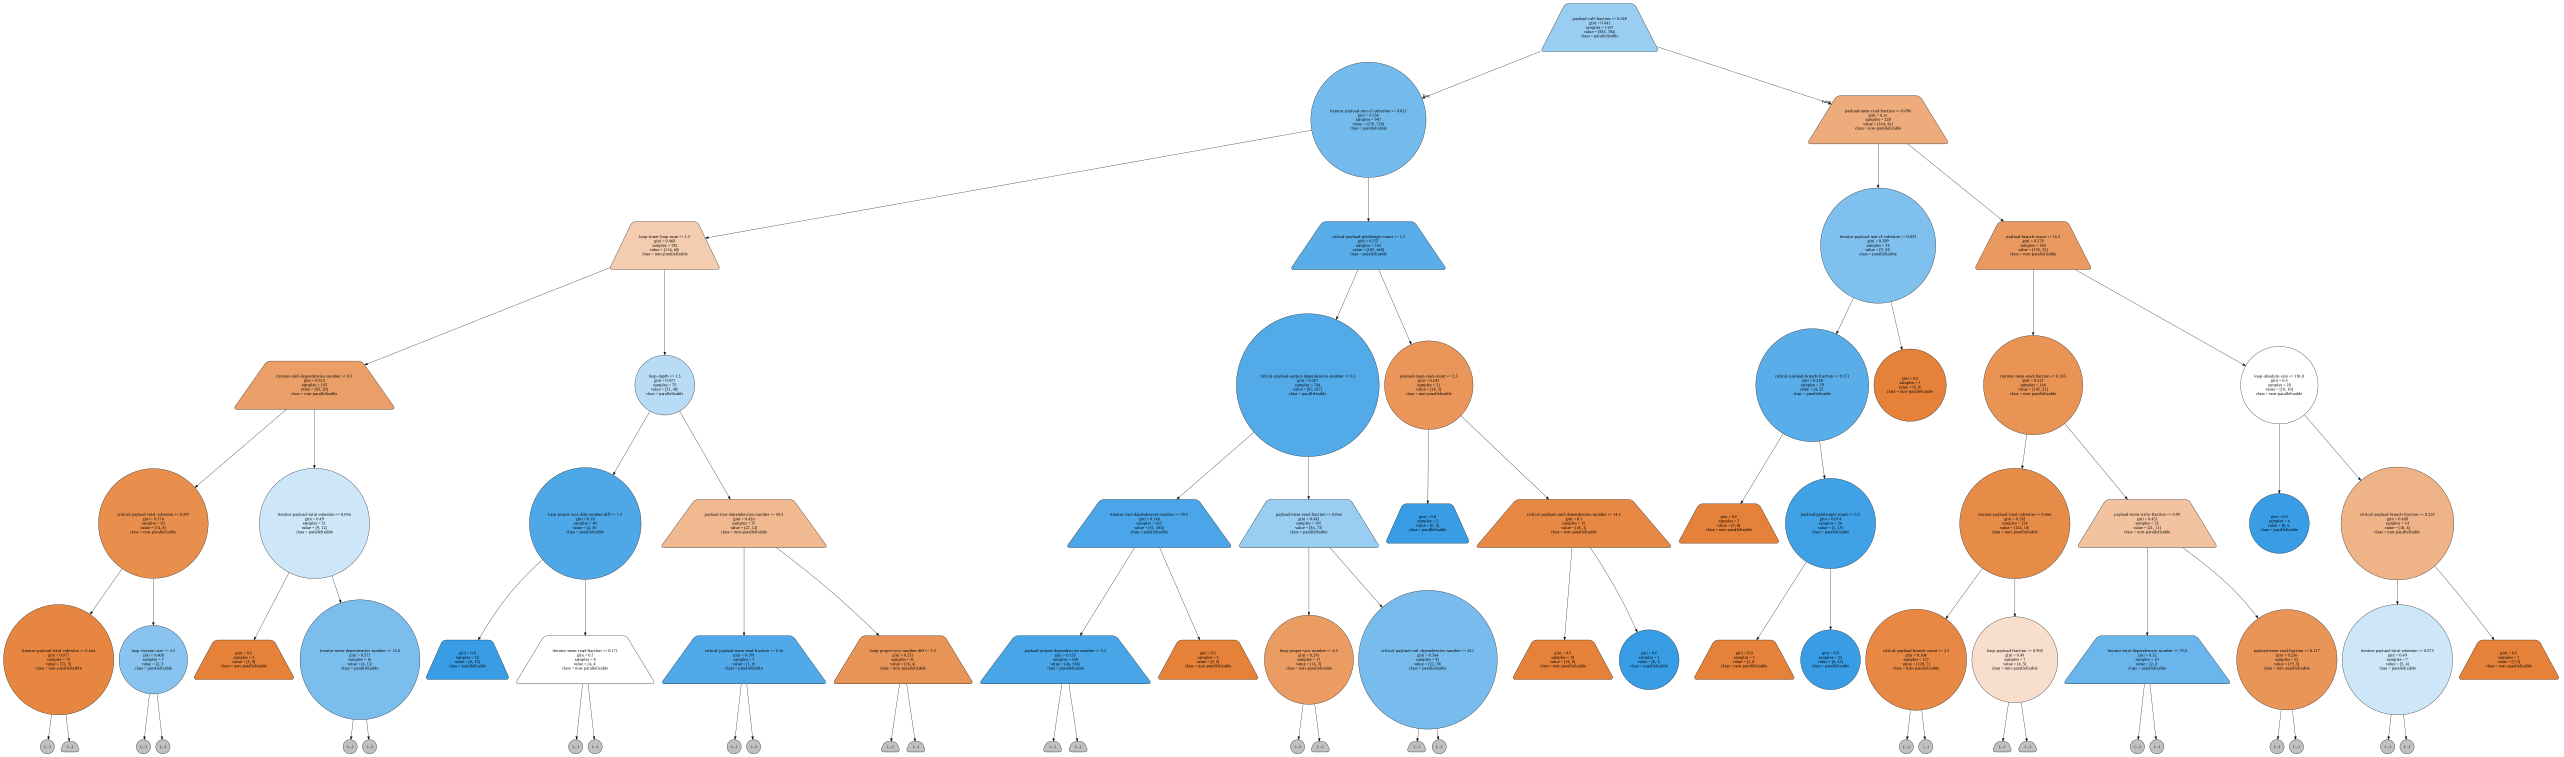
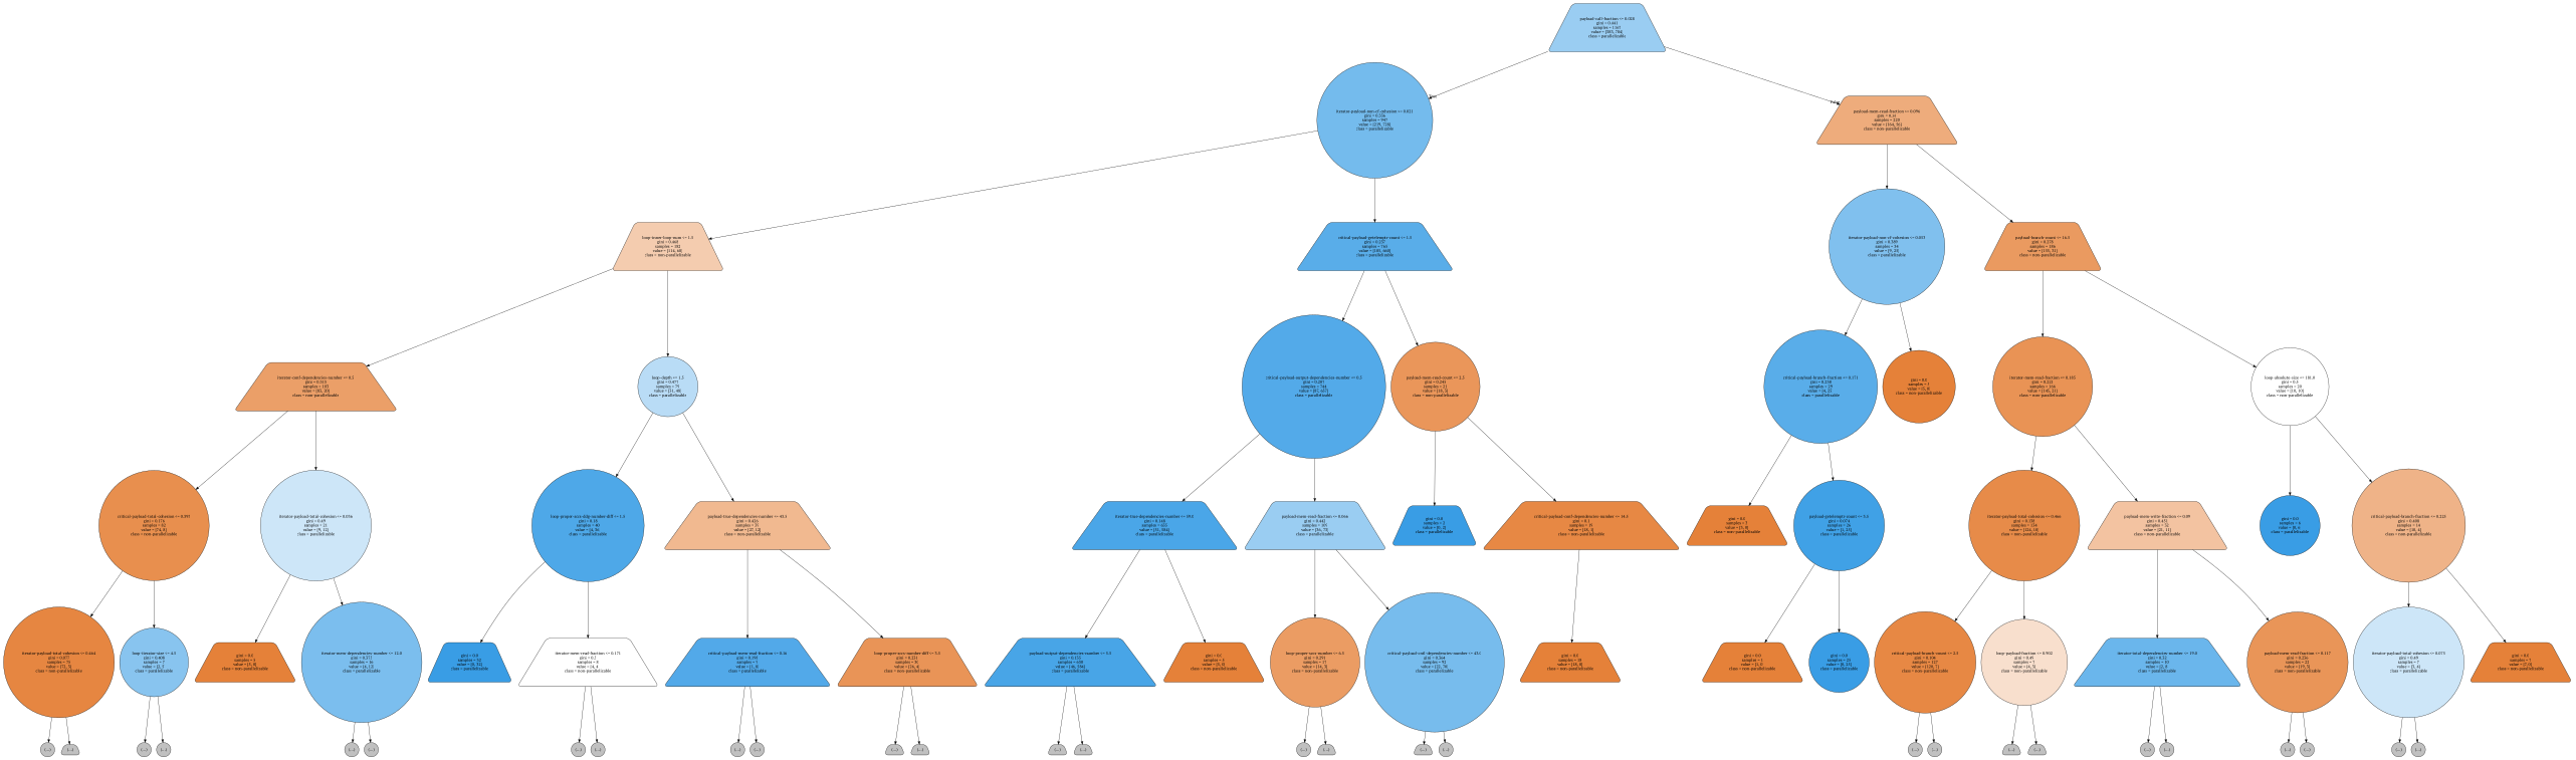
  digraph {
    fontname="PT Serif"
    node [color=black fillcolor="#C0C0C0" fontname="PT Serif" shape=circle style="filled, rounded"]
    edge [fontname="PT Serif"]
    n1 [fillcolor="#399de582" label="payload-call-fraction <= 0.028\ngini = 0.441\nsamples = 1167\nvalue = [383, 784]\nclass = parallelizable" shape=trapezium]
    n2 [fillcolor="#399de5b2" label="iterator-payload-non-cf-cohesion <= 0.021\ngini = 0.356\nsamples = 947\nvalue = [219, 728]\nclass = parallelizable"]
    n3 [fillcolor="#e58139a8" label="payload-mem-read-fraction <= 0.096\ngini = 0.38\nsamples = 220\nvalue = [164, 56]\nclass = non-parallelizable" shape=trapezium]
    n4 [fillcolor="#e5813967" label="loop-inner-loop-num <= 1.5\ngini = 0.468\nsamples = 182\nvalue = [114, 68]\nclass = non-parallelizable" shape=trapezium]
    n5 [fillcolor="#399de5d6" label="critical-payload-getelemptr-count <= 1.5\ngini = 0.237\nsamples = 765\nvalue = [105, 660]\nclass = parallelizable" shape=trapezium]
    n6 [fillcolor="#e58139c2" label="iterator-conf-dependencies-number <= 0.5\ngini = 0.313\nsamples = 103\nvalue = [83, 20]\nclass = non-parallelizable" shape=trapezium]
    n7 [fillcolor="#399de55a" label="loop-depth <= 1.5\ngini = 0.477\nsamples = 79\nvalue = [31, 48]\nclass = parallelizable"]
    n8 [fillcolor="#e58139e3" label="critical-payload-total-cohesion <= 0.393\ngini = 0.176\nsamples = 82\nvalue = [74, 8]\nclass = non-parallelizable"]
    n9 [fillcolor="#399de540" label="iterator-payload-total-cohesion <= 0.036\ngini = 0.49\nsamples = 21\nvalue = [9, 12]\nclass = parallelizable"]
    n10 [fillcolor="#e58139f4" label="iterator-payload-total-cohesion <= 0.464\ngini = 0.077\nsamples = 75\nvalue = [72, 3]\nclass = non-parallelizable"]
    n11 [fillcolor="#399de599" label="loop-iterator-size <= 4.5\ngini = 0.408\nsamples = 7\nvalue = [2, 5]\nclass = parallelizable"]
    n12 [label="(...)"]
    n13 [label="(...)" shape=trapezium]
    n14 [label="(...)"]
    n15 [label="(...)"]
    n16 [fillcolor="#e58139ff" label="gini = 0.0\nsamples = 5\nvalue = [5, 0]\nclass = non-parallelizable" shape=trapezium]
    n17 [fillcolor="#399de5aa" label="iterator-mem-dependencies-number <= 12.0\ngini = 0.375\nsamples = 16\nvalue = [4, 12]\nclass = parallelizable"]
    n18 [label="(...)"]
    n19 [label="(...)"]
    n20 [fillcolor="#399de5e3" label="loop-proper-sccs-ddg-number-diff <= 1.5\ngini = 0.18\nsamples = 40\nvalue = [4, 36]\nclass = parallelizable"]
    n21 [fillcolor="#e581398e" label="payload-true-dependencies-number <= 43.5\ngini = 0.426\nsamples = 39\nvalue = [27, 12]\nclass = non-parallelizable" shape=trapezium]
    n22 [fillcolor="#399de5ff" label="gini = 0.0\nsamples = 32\nvalue = [0, 32]\nclass = parallelizable" shape=trapezium]
    n23 [fillcolor="#e5813900" label="iterator-mem-read-fraction <= 0.171\ngini = 0.5\nsamples = 8\nvalue = [4, 4]\nclass = non-parallelizable" shape=trapezium]
    n24 [label="(...)"]
    n25 [label="(...)"]
    n26 [fillcolor="#399de5df" label="critical-payload-mem-read-fraction <= 0.16\ngini = 0.198\nsamples = 9\nvalue = [1, 8]\nclass = parallelizable" shape=trapezium]
    n27 [fillcolor="#e58139d8" label="loop-proper-sccs-number-diff <= 3.5\ngini = 0.231\nsamples = 30\nvalue = [26, 4]\nclass = non-parallelizable" shape=trapezium]
    n28 [label="(...)"]
    n29 [label="(...)"]
    n30 [label="(...)" shape=trapezium]
    n31 [label="(...)" shape=trapezium]
    n32 [fillcolor="#399de5dd" label="critical-payload-output-dependencies-number <= 0.5\ngini = 0.207\nsamples = 744\nvalue = [87, 657]\nclass = parallelizable"]
    n33 [fillcolor="#e58139d4" label="payload-mem-read-count <= 2.5\ngini = 0.245\nsamples = 21\nvalue = [18, 3]\nclass = non-parallelizable"]
    n34 [fillcolor="#399de5e9" label="iterator-true-dependencies-number <= 59.0\ngini = 0.148\nsamples = 635\nvalue = [51, 584]\nclass = parallelizable" shape=trapezium]
    n35 [fillcolor="#399de581" label="payload-mem-read-fraction <= 0.066\ngini = 0.442\nsamples = 109\nvalue = [36, 73]\nclass = parallelizable" shape=trapezium]
    n36 [fillcolor="#399de5eb" label="payload-output-dependencies-number <= 5.5\ngini = 0.135\nsamples = 630\nvalue = [46, 584]\nclass = parallelizable" shape=trapezium]
    n37 [fillcolor="#e58139ff" label="gini = 0.0\nsamples = 5\nvalue = [5, 0]\nclass = non-parallelizable" shape=trapezium]
    n38 [label="(...)" shape=trapezium]
    n39 [label="(...)" shape=trapezium]
    n40 [fillcolor="#e58139c8" label="loop-proper-sccs-number <= 6.5\ngini = 0.291\nsamples = 17\nvalue = [14, 3]\nclass = non-parallelizable"]
    n41 [fillcolor="#399de5af" label="critical-payload-cntl-dependencies-number <= 43.0\ngini = 0.364\nsamples = 92\nvalue = [22, 70]\nclass = parallelizable"]
    n42 [label="(...)"]
    n43 [label="(...)" shape=trapezium]
    n44 [label="(...)" shape=trapezium]
    n45 [label="(...)"]
    n46 [fillcolor="#399de5ff" label="gini = 0.0\nsamples = 2\nvalue = [0, 2]\nclass = parallelizable" shape=trapezium]
    n47 [fillcolor="#e58139f1" label="critical-payload-conf-dependencies-number <= 14.5\ngini = 0.1\nsamples = 19\nvalue = [18, 1]\nclass = non-parallelizable" shape=trapezium]
    n48 [fillcolor="#e58139ff" label="gini = 0.0\nsamples = 18\nvalue = [18, 0]\nclass = non-parallelizable" shape=trapezium]
-   n49 [fillcolor="#399de5ff" label="gini = 0.0\nsamples = 1\nvalue = [0, 1]\nclass = parallelizable"]
    n50 [fillcolor="#399de5a3" label="iterator-payload-non-cf-cohesion <= 0.053\ngini = 0.389\nsamples = 34\nvalue = [9, 25]\nclass = parallelizable"]
    n51 [fillcolor="#e58139cc" label="payload-branch-count <= 16.5\ngini = 0.278\nsamples = 186\nvalue = [155, 31]\nclass = non-parallelizable" shape=trapezium]
    n52 [fillcolor="#399de5d6" label="critical-payload-branch-fraction <= 0.171\ngini = 0.238\nsamples = 29\nvalue = [4, 25]\nclass = parallelizable"]
    n53 [fillcolor="#e58139ff" label="gini = 0.0\nsamples = 5\nvalue = [5, 0]\nclass = non-parallelizable"]
    n54 [fillcolor="#e58139ff" label="gini = 0.0\nsamples = 3\nvalue = [3, 0]\nclass = non-parallelizable" shape=trapezium]
    n55 [fillcolor="#399de5f5" label="payload-getelemptr-count <= 3.5\ngini = 0.074\nsamples = 26\nvalue = [1, 25]\nclass = parallelizable"]
    n56 [fillcolor="#e58139ff" label="gini = 0.0\nsamples = 1\nvalue = [1, 0]\nclass = non-parallelizable" shape=trapezium]
    n57 [fillcolor="#399de5ff" label="gini = 0.0\nsamples = 25\nvalue = [0, 25]\nclass = parallelizable"]
    n58 [fillcolor="#e58139da" label="iterator-mem-read-fraction <= 0.185\ngini = 0.221\nsamples = 166\nvalue = [145, 21]\nclass = non-parallelizable"]
    n59 [fillcolor="#e5813900" label="loop-absolute-size <= 181.0\ngini = 0.5\nsamples = 20\nvalue = [10, 10]\nclass = non-parallelizable"]
    n60 [fillcolor="#e58139ea" label="iterator-payload-total-cohesion <= 0.466\ngini = 0.138\nsamples = 134\nvalue = [124, 10]\nclass = non-parallelizable"]
    n61 [fillcolor="#e5813979" label="payload-mem-write-fraction <= 0.09\ngini = 0.451\nsamples = 32\nvalue = [21, 11]\nclass = non-parallelizable" shape=trapezium]
    n62 [fillcolor="#e58139f0" label="critical-payload-branch-count <= 2.5\ngini = 0.104\nsamples = 127\nvalue = [120, 7]\nclass = non-parallelizable"]
    n63 [fillcolor="#e5813940" label="loop-payload-fraction <= 0.902\ngini = 0.49\nsamples = 7\nvalue = [4, 3]\nclass = non-parallelizable"]
    n64 [label="(...)"]
    n65 [label="(...)"]
    n66 [label="(...)" shape=trapezium]
    n67 [label="(...)" shape=trapezium]
    n68 [fillcolor="#399de5bf" label="iterator-total-dependencies-number <= 19.0\ngini = 0.32\nsamples = 10\nvalue = [2, 8]\nclass = parallelizable" shape=trapezium]
    n69 [fillcolor="#e58139d7" label="payload-mem-read-fraction <= 0.117\ngini = 0.236\nsamples = 22\nvalue = [19, 3]\nclass = non-parallelizable"]
    n70 [label="(...)"]
    n71 [label="(...)"]
    n72 [label="(...)"]
    n73 [label="(...)"]
    n74 [fillcolor="#399de5ff" label="gini = 0.0\nsamples = 6\nvalue = [0, 6]\nclass = parallelizable"]
    n75 [fillcolor="#e5813999" label="critical-payload-branch-fraction <= 0.225\ngini = 0.408\nsamples = 14\nvalue = [10, 4]\nclass = non-parallelizable"]
    n76 [fillcolor="#399de540" label="iterator-payload-total-cohesion <= 0.075\ngini = 0.49\nsamples = 7\nvalue = [3, 4]\nclass = parallelizable"]
    n77 [fillcolor="#e58139ff" label="gini = 0.0\nsamples = 7\nvalue = [7, 0]\nclass = non-parallelizable" shape=trapezium]
    n78 [label="(...)"]
    n79 [label="(...)"]
    n1 -> n2 [headlabel=True labelangle=45 labeldistance=2.5]
    n1 -> n3 [headlabel=False labelangle=-45 labeldistance=2.5]
    n2 -> n4
    n2 -> n5
    n3 -> n50
    n3 -> n51
    n4 -> n6
    n4 -> n7
    n5 -> n32
    n5 -> n33
    n6 -> n8
    n6 -> n9
    n7 -> n20
    n7 -> n21
    n8 -> n10
    n8 -> n11
    n9 -> n16
    n9 -> n17
    n10 -> n12
    n10 -> n13
    n11 -> n14
    n11 -> n15
    n17 -> n18
    n17 -> n19
    n20 -> n22
    n20 -> n23
    n21 -> n26
    n21 -> n27
    n23 -> n24
    n23 -> n25
    n26 -> n28
    n26 -> n29
    n27 -> n30
    n27 -> n31
    n32 -> n34
    n32 -> n35
    n33 -> n46
    n33 -> n47
    n34 -> n36
    n34 -> n37
    n35 -> n40
    n35 -> n41
    n36 -> n38
    n36 -> n39
    n40 -> n42
    n40 -> n43
    n41 -> n44
    n41 -> n45
    n47 -> n48
-   n47 -> n49
    n50 -> n52
    n50 -> n53
    n51 -> n58
    n51 -> n59
    n52 -> n54
    n52 -> n55
    n55 -> n56
    n55 -> n57
    n58 -> n60
    n58 -> n61
    n59 -> n74
    n59 -> n75
    n60 -> n62
    n60 -> n63
    n61 -> n68
    n61 -> n69
    n62 -> n64
    n62 -> n65
    n63 -> n66
    n63 -> n67
    n68 -> n70
    n68 -> n71
    n69 -> n72
    n69 -> n73
    n75 -> n76
    n75 -> n77
    n76 -> n78
    n76 -> n79
  }
